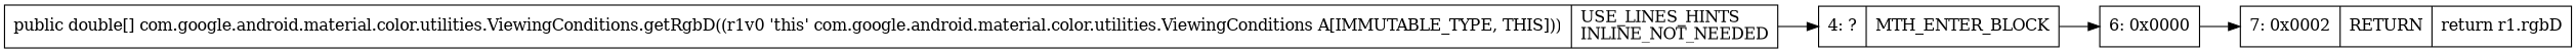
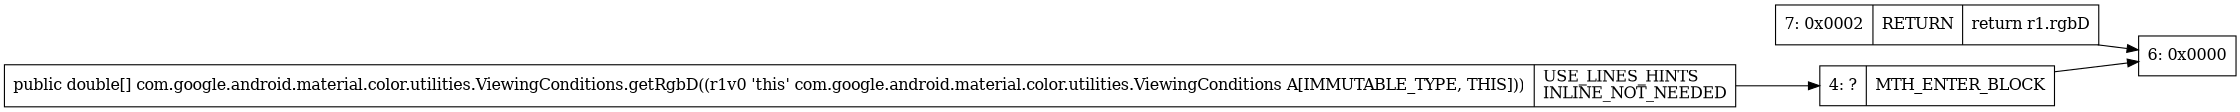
  digraph {
    rankdir=LR
    node [shape=record]
    n1 [label="{4\:\ ?|MTH_ENTER_BLOCK\l}"]
    n2 [label="{6\:\ 0x0000}"]
    n3 [label="{7\:\ 0x0002|RETURN\l|return r1.rgbD\l}"]
    n4 [label="{public double[] com.google.android.material.color.utilities.ViewingConditions.getRgbD((r1v0 'this' com.google.android.material.color.utilities.ViewingConditions A[IMMUTABLE_TYPE, THIS]))  | USE_LINES_HINTS\lINLINE_NOT_NEEDED\l}"]
    n1 -> n2
-   n2 -> n3
+   n3 -> n2
    n4 -> n1
  }
